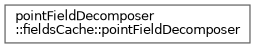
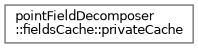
  digraph {
    rankdir=TB
-   n1 [color=grey40 fillcolor=white fontname=Helvetica fontsize=10 height=0.2 label="pointFieldDecomposer\l::fieldsCache::pointFieldDecomposer" shape=box style=filled width=0.4]
+   n1 [color=grey40 fillcolor=white fontname=Helvetica fontsize=10 height=0.2 label="pointFieldDecomposer\l::fieldsCache::privateCache" shape=box style=filled width=0.4]
  }
